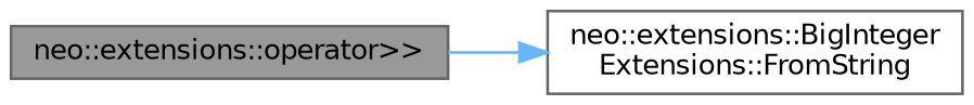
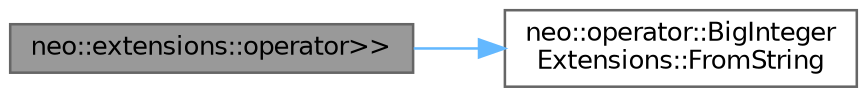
  digraph {
    rankdir=LR
    node [fontname=Helvetica fontsize=10 shape=box style=filled]
    n1 [color=gray40 fillcolor=grey60 fontcolor=black height=0.2 label="neo::extensions::operator\>\>" width=0.4]
-   n2 [color=grey40 fillcolor=white height=0.2 label="neo::extensions::BigInteger\lExtensions::FromString" width=0.4]
+   n2 [color=grey40 fillcolor=white height=0.2 label="neo::operator::BigInteger\lExtensions::FromString" width=0.4]
    n1 -> n2 [color=steelblue1 fontname=Helvetica fontsize=10 labelfontname=Helvetica labelfontsize=10 style=solid]
  }
